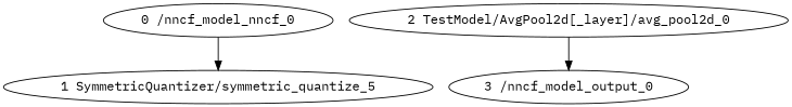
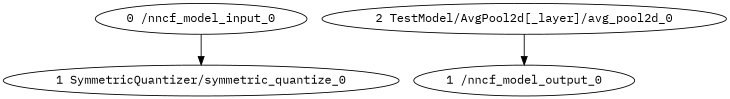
  strict digraph {
    fontname="IBM Plex Mono"
    node [fontname="IBM Plex Mono"]
    edge [fontname="IBM Plex Mono"]
-   "0 /nncf_model_input_0" [type=nncf_model_input label="0 /nncf_model_nncf_0"]
-   "1 SymmetricQuantizer/symmetric_quantize_0" [type=symmetric_quantize label="1 SymmetricQuantizer/symmetric_quantize_5"]
+   "0 /nncf_model_input_0" [type=nncf_model_input]
+   "1 SymmetricQuantizer/symmetric_quantize_0" [type=symmetric_quantize]
    "2 TestModel/AvgPool2d[_layer]/avg_pool2d_0" [type=avg_pool2d]
-   "3 /nncf_model_output_0" [type=nncf_model_output]
+   "3 /nncf_model_output_0" [type=nncf_model_output label="1 /nncf_model_output_0"]
    "0 /nncf_model_input_0" -> "1 SymmetricQuantizer/symmetric_quantize_0"
    "2 TestModel/AvgPool2d[_layer]/avg_pool2d_0" -> "3 /nncf_model_output_0"
  }
